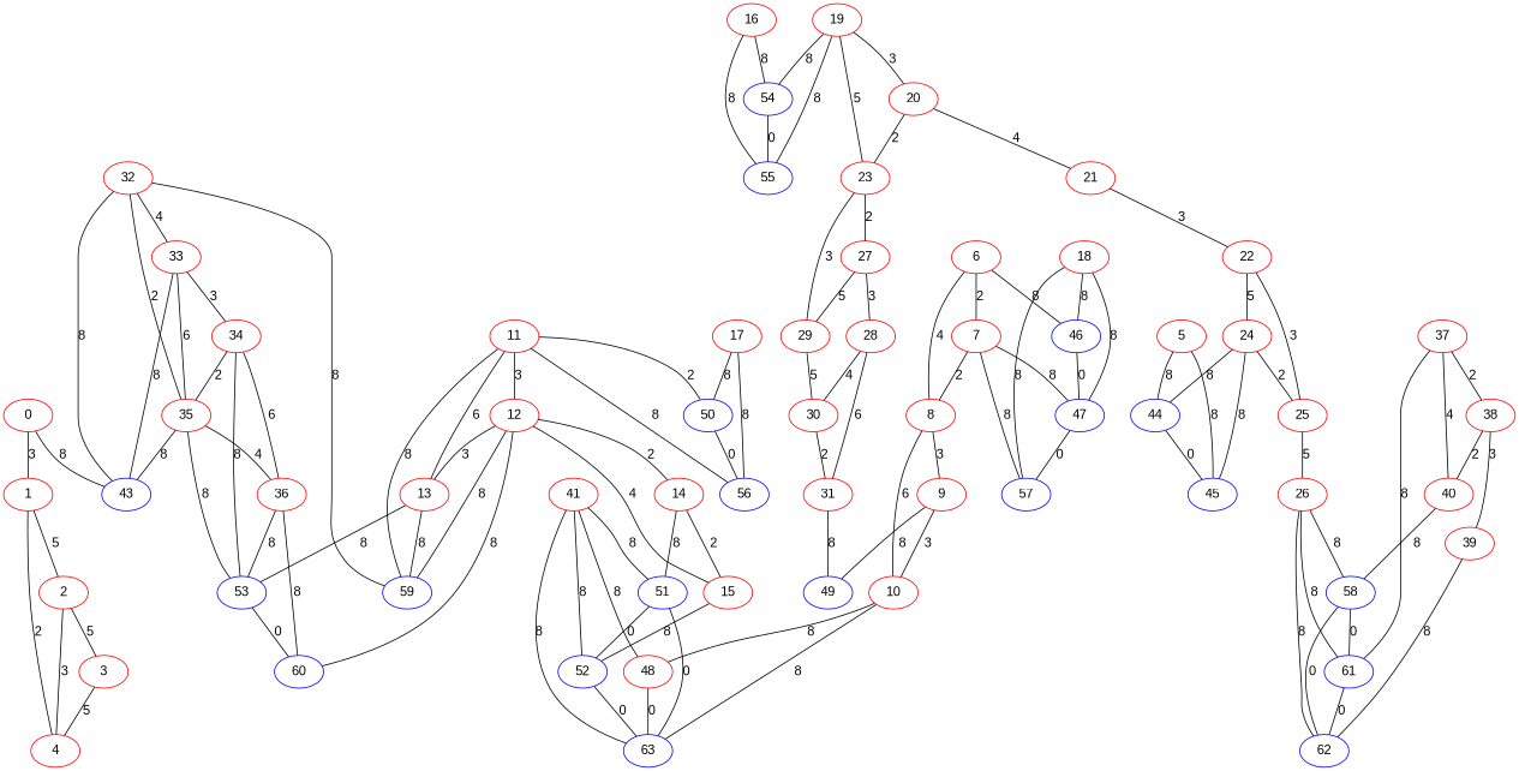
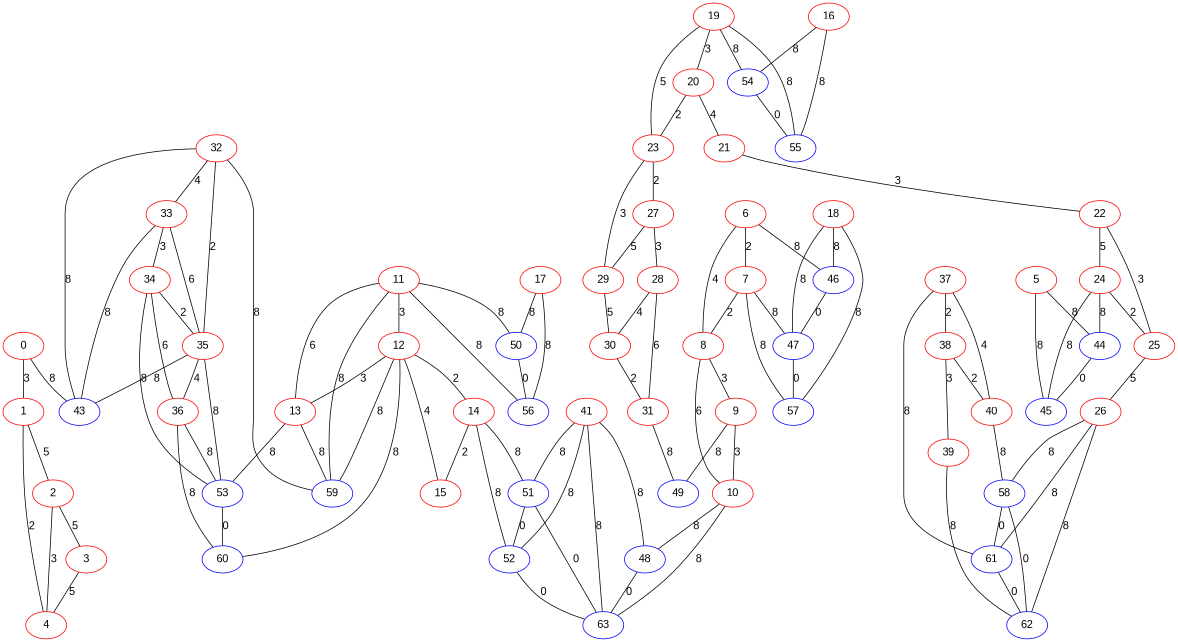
  graph {
    fontname="Liberation Sans"
    node [color=red fontname="Liberation Sans" weight=1]
    edge [fontname="Liberation Sans"]
    0
    1
    43 [color=blue weight=3]
    2
    4
    3
    44 [color=blue weight=3]
    5
    45 [color=blue weight=3]
    6
    7
    8
    46 [color=blue weight=3]
    47 [color=blue weight=3]
    57 [color=blue weight=3]
    9
    10
    49 [color=blue weight=3]
-   48 [weight=3]
+   48 [color=blue weight=3]
    63 [color=blue weight=3]
    11
    12
    13
    50 [color=blue weight=3]
    56 [color=blue weight=3]
    59 [color=blue weight=3]
    14
    15
    60 [color=blue weight=3]
    53 [color=blue weight=3]
    51 [color=blue weight=3]
    52 [color=blue weight=3]
    54 [color=blue weight=3]
    16
    55 [color=blue weight=3]
    17
    18
    19
    20
    23
    21
    27
    29
    22
    24
    25
    26
    28
    30
    58 [color=blue weight=3]
    61 [color=blue weight=3]
    62 [color=blue weight=3]
    31
    32
    33
    35
    34
    36
    37
    38
    40
    39
    41
    0 -- 1 [label=3]
    0 -- 43 [label=8]
    1 -- 2 [label=5]
    1 -- 4 [label=2]
    2 -- 4 [label=3]
    2 -- 3 [label=5]
    3 -- 4 [label=5]
    44 -- 45 [label=0]
    5 -- 44 [label=8]
    5 -- 45 [label=8]
    6 -- 7 [label=2]
    6 -- 8 [label=4]
    6 -- 46 [label=8]
    7 -- 8 [label=2]
    7 -- 47 [label=8]
    7 -- 57 [label=8]
    8 -- 9 [label=3]
    8 -- 10 [label=6]
    46 -- 47 [label=0]
    47 -- 57 [label=0]
    9 -- 10 [label=3]
    9 -- 49 [label=8]
    10 -- 48 [label=8]
    10 -- 63 [label=8]
    48 -- 63 [label=0]
    11 -- 12 [label=3]
    11 -- 13 [label=6]
-   11 -- 50 [label=2]
+   11 -- 50 [label=8]
    11 -- 56 [label=8]
    11 -- 59 [label=8]
    12 -- 13 [label=3]
    12 -- 59 [label=8]
    12 -- 14 [label=2]
    12 -- 15 [label=4]
    12 -- 60 [label=8]
    13 -- 59 [label=8]
    13 -- 53 [label=8]
    50 -- 56 [label=0]
    14 -- 15 [label=2]
    14 -- 51 [label=8]
-   15 -- 52 [label=8]
+   14 -- 52 [label=8]
    53 -- 60 [label=0]
    51 -- 63 [label=0]
    51 -- 52 [label=0]
    52 -- 63 [label=0]
    54 -- 55 [label=0]
    16 -- 54 [label=8]
    16 -- 55 [label=8]
    17 -- 50 [label=8]
    17 -- 56 [label=8]
    18 -- 46 [label=8]
    18 -- 47 [label=8]
    18 -- 57 [label=8]
    19 -- 54 [label=8]
    19 -- 55 [label=8]
    19 -- 20 [label=3]
    19 -- 23 [label=5]
    20 -- 23 [label=2]
    20 -- 21 [label=4]
    23 -- 27 [label=2]
    23 -- 29 [label=3]
    21 -- 22 [label=3]
    27 -- 29 [label=5]
    27 -- 28 [label=3]
    29 -- 30 [label=5]
    22 -- 24 [label=5]
    22 -- 25 [label=3]
    24 -- 44 [label=8]
    24 -- 45 [label=8]
    24 -- 25 [label=2]
    25 -- 26 [label=5]
    26 -- 58 [label=8]
    26 -- 61 [label=8]
    26 -- 62 [label=8]
    28 -- 30 [label=4]
    28 -- 31 [label=6]
    30 -- 31 [label=2]
    58 -- 61 [label=0]
    58 -- 62 [label=0]
    61 -- 62 [label=0]
    31 -- 49 [label=8]
    32 -- 43 [label=8]
    32 -- 59 [label=8]
    32 -- 33 [label=4]
    32 -- 35 [label=2]
    33 -- 43 [label=8]
    33 -- 35 [label=6]
    33 -- 34 [label=3]
    35 -- 43 [label=8]
    35 -- 53 [label=8]
    35 -- 36 [label=4]
    34 -- 53 [label=8]
    34 -- 35 [label=2]
    34 -- 36 [label=6]
    36 -- 60 [label=8]
    36 -- 53 [label=8]
    37 -- 61 [label=8]
    37 -- 38 [label=2]
    37 -- 40 [label=4]
    38 -- 40 [label=2]
    38 -- 39 [label=3]
    40 -- 58 [label=8]
    39 -- 62 [label=8]
    41 -- 48 [label=8]
    41 -- 63 [label=8]
    41 -- 51 [label=8]
    41 -- 52 [label=8]
  }
